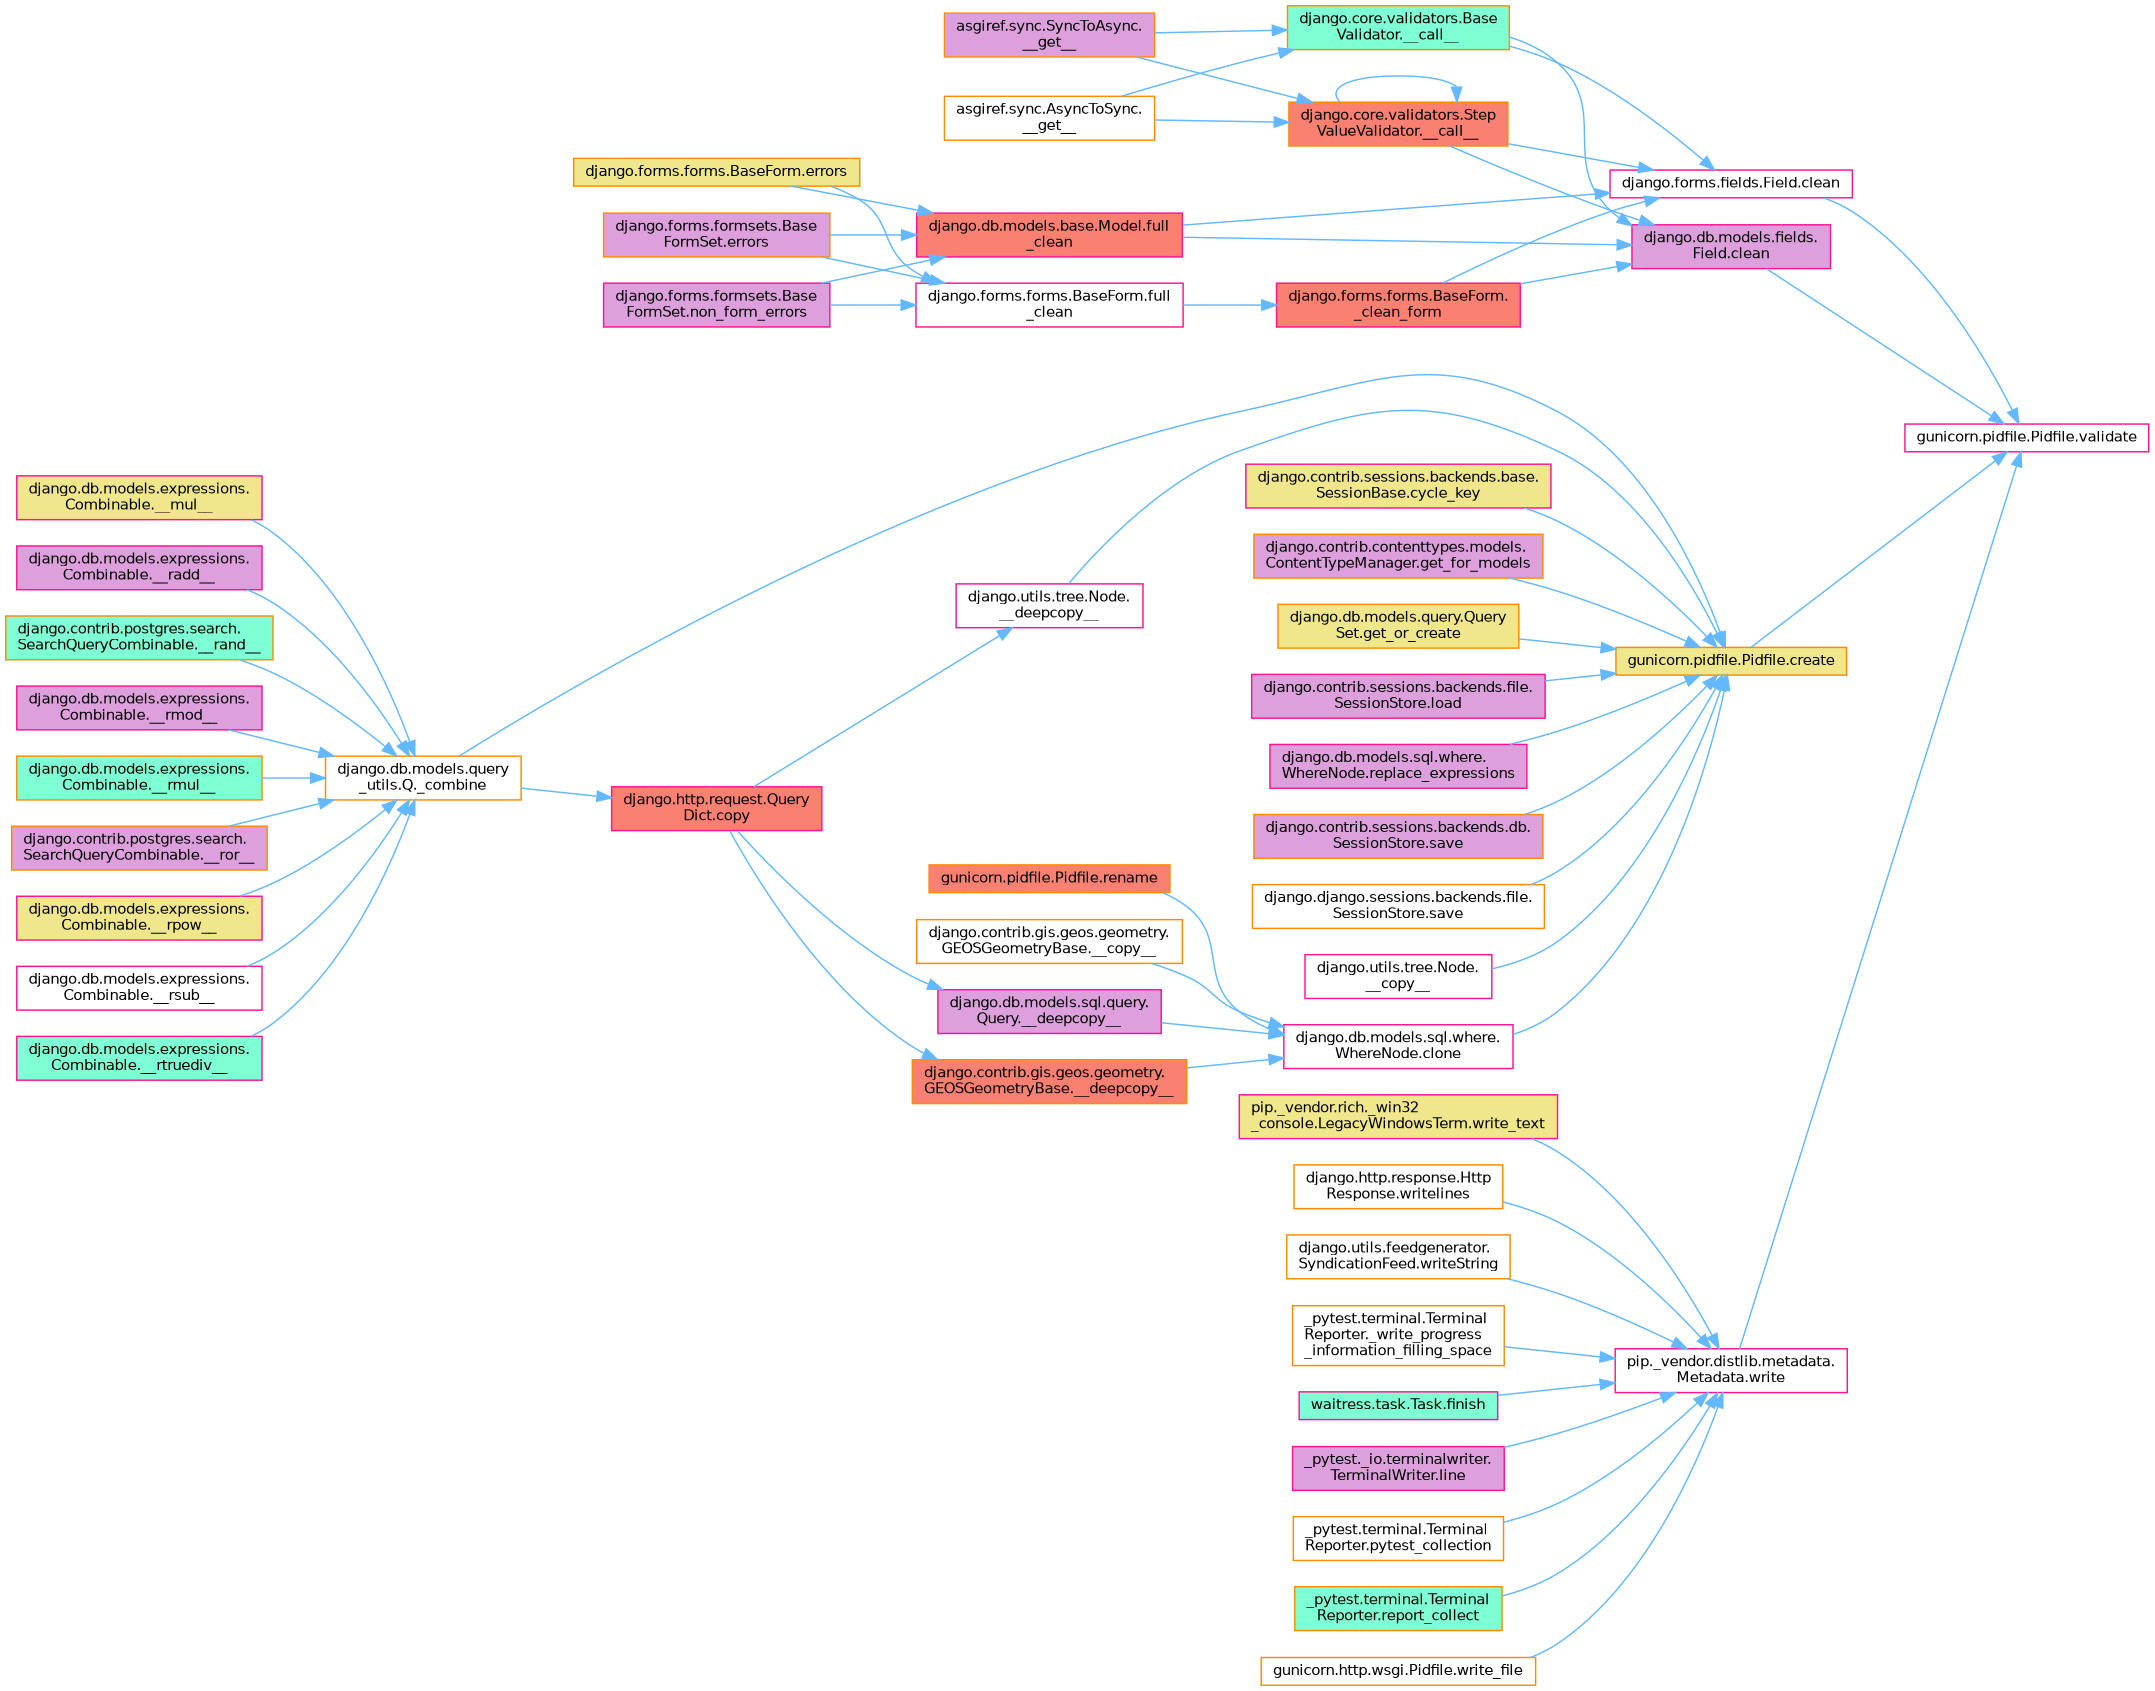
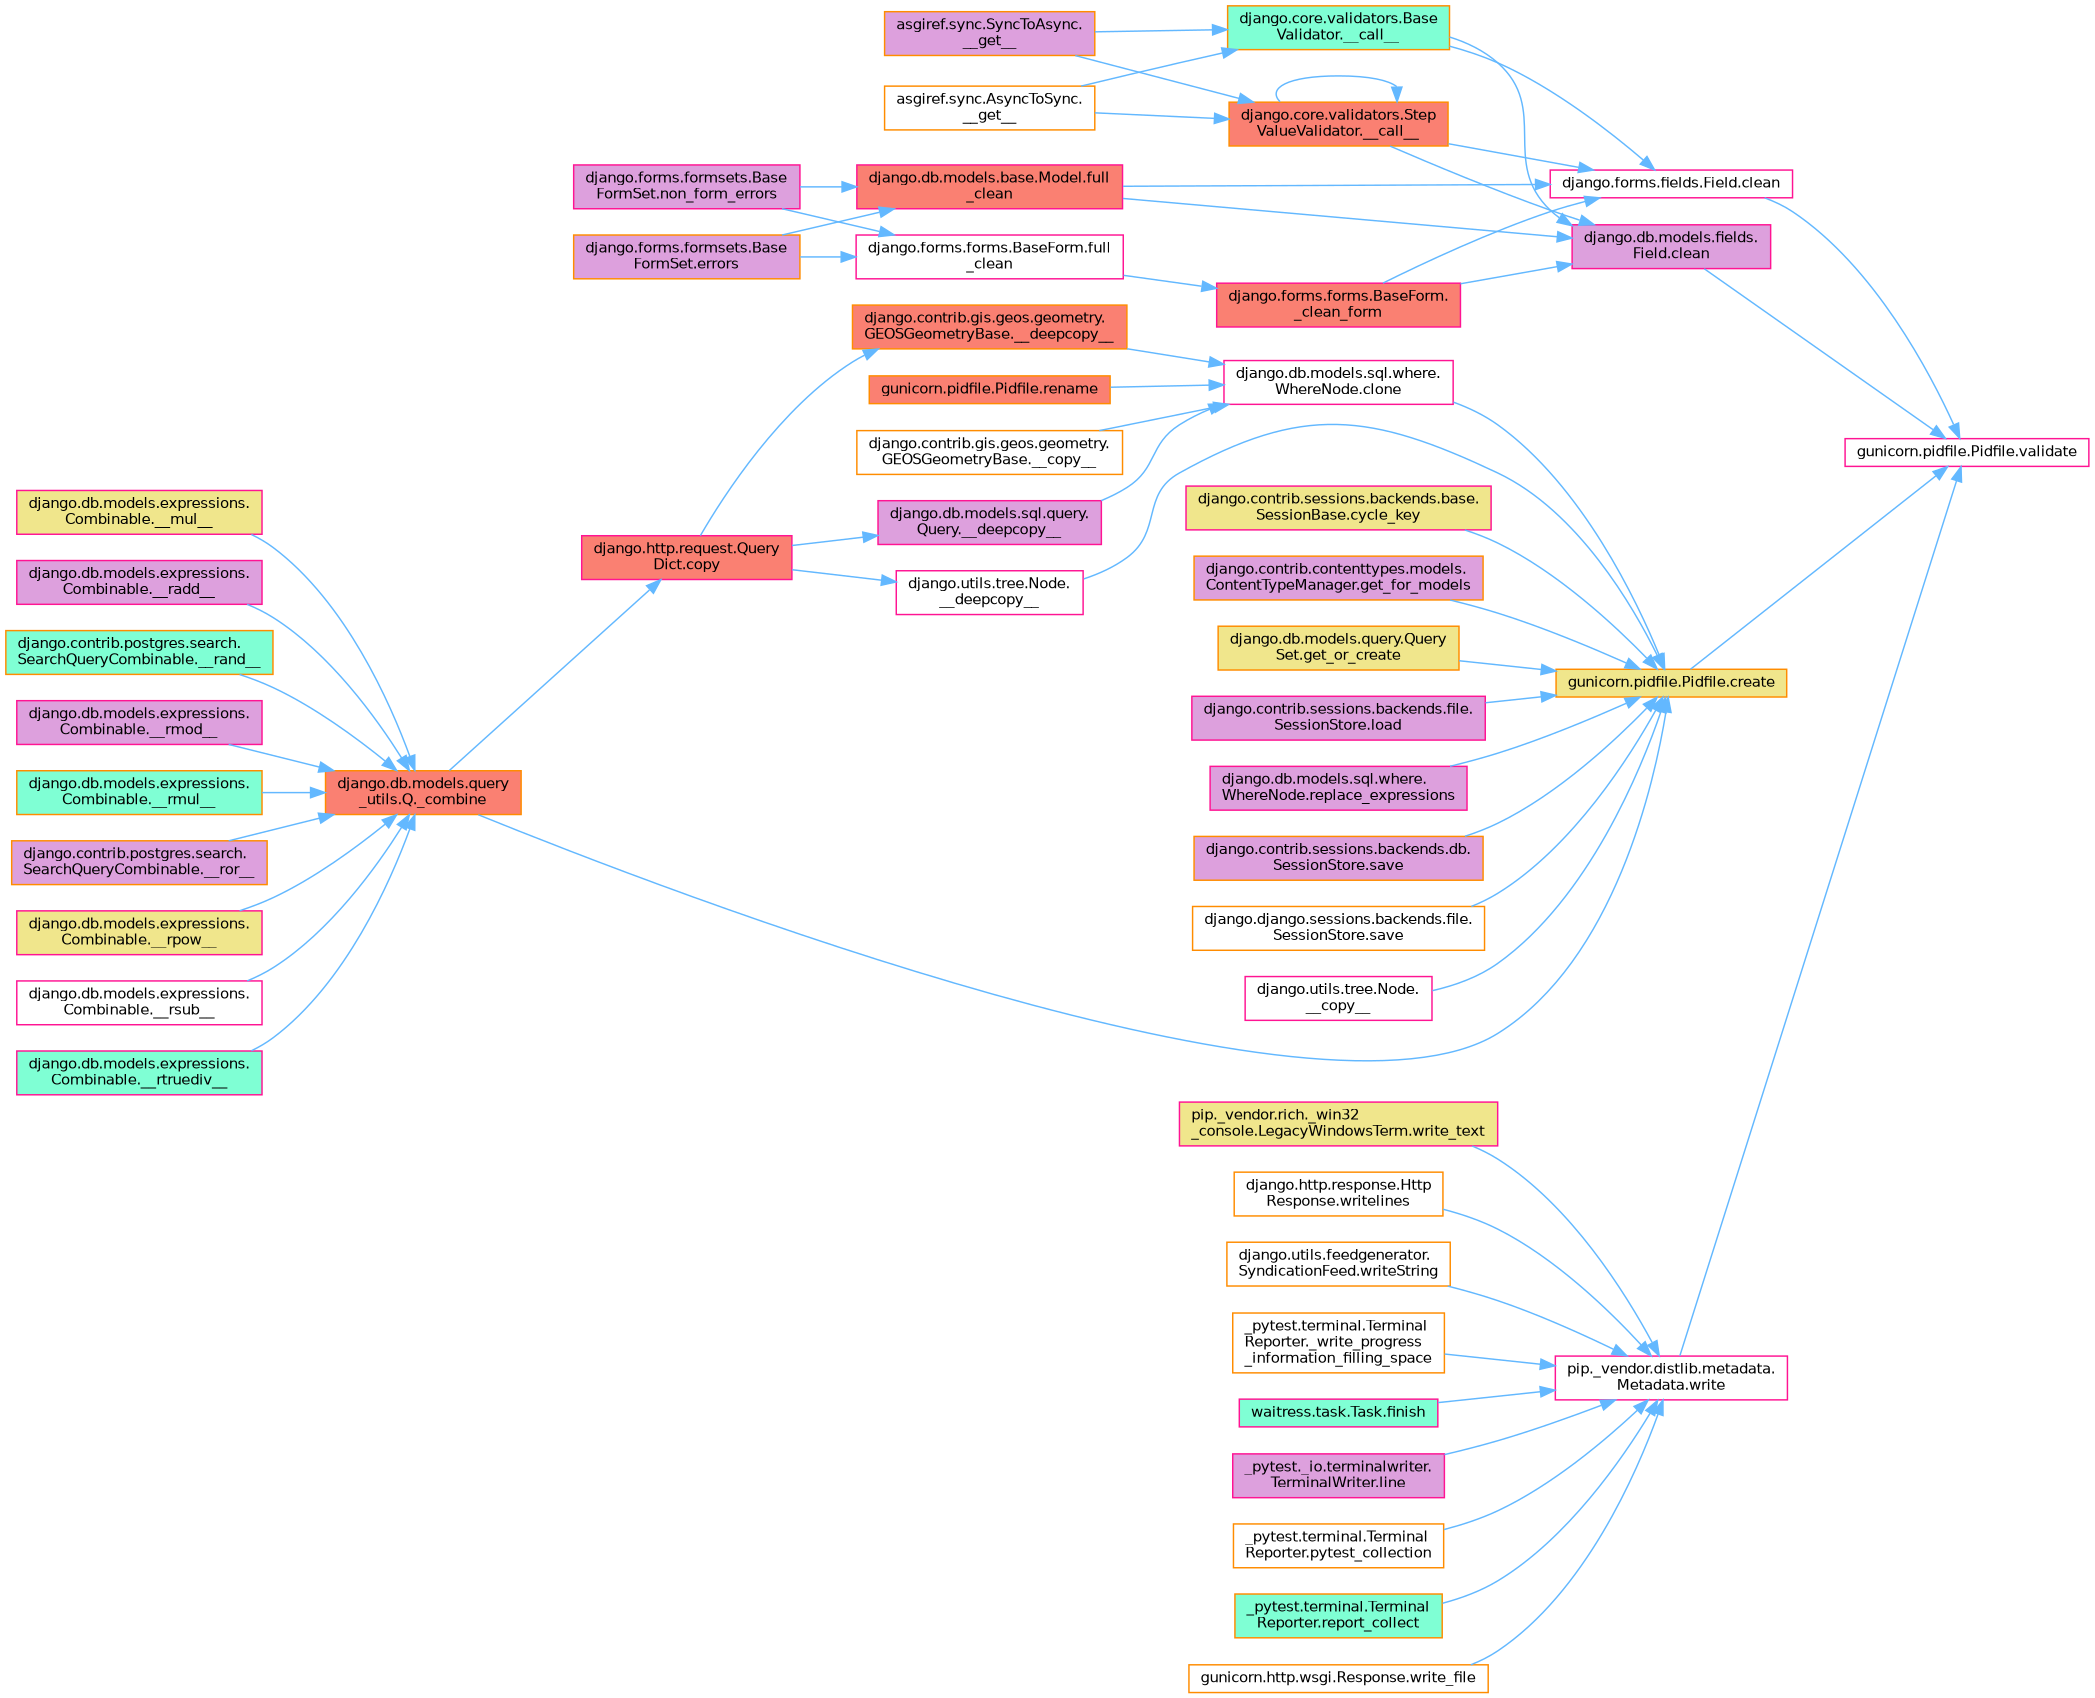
  digraph {
    rankdir=RL
    node [color=deeppink fillcolor=white fontname=Helvetica fontsize=10 shape=box style=filled]
    edge [color=steelblue1 dir=back fontname=Helvetica fontsize=10 labelfontname=Helvetica labelfontsize=10 style=solid]
    n1 [fontcolor=black height=0.2 label="gunicorn.pidfile.Pidfile.validate" width=0.4]
    n2 [fillcolor=plum height=0.2 label="django.db.models.fields.\lField.clean" width=0.4]
    n3 [height=0.2 label="django.forms.fields.Field.clean" width=0.4]
    n4 [color=darkorange fillcolor=khaki height=0.2 label="gunicorn.pidfile.Pidfile.create" width=0.4]
    n5 [height=0.2 label="pip._vendor.distlib.metadata.\lMetadata.write" width=0.4]
    n6 [color=darkorange fillcolor=aquamarine height=0.2 label="django.core.validators.Base\lValidator.__call__" width=0.4]
    n7 [color=darkorange fillcolor=salmon height=0.2 label="django.core.validators.Step\lValueValidator.__call__" width=0.4]
    n8 [fillcolor=salmon height=0.2 label="django.forms.forms.BaseForm.\l_clean_form" width=0.4]
    n9 [fillcolor=salmon height=0.2 label="django.db.models.base.Model.full\l_clean" width=0.4]
    n10 [height=0.2 label="django.utils.tree.Node.\l__copy__" width=0.4]
    n11 [height=0.2 label="django.utils.tree.Node.\l__deepcopy__" width=0.4]
-   n12 [color=darkorange height=0.2 label="django.db.models.query\l_utils.Q._combine" width=0.4]
+   n12 [color=darkorange fillcolor=salmon height=0.2 label="django.db.models.query\l_utils.Q._combine" width=0.4]
    n13 [height=0.2 label="django.db.models.sql.where.\lWhereNode.clone" width=0.4]
    n14 [fillcolor=khaki height=0.2 label="django.contrib.sessions.backends.base.\lSessionBase.cycle_key" width=0.4]
    n15 [color=darkorange fillcolor=plum height=0.2 label="django.contrib.contenttypes.models.\lContentTypeManager.get_for_models" width=0.4]
    n16 [color=darkorange fillcolor=khaki height=0.2 label="django.db.models.query.Query\lSet.get_or_create" width=0.4]
    n17 [fillcolor=plum height=0.2 label="django.contrib.sessions.backends.file.\lSessionStore.load" width=0.4]
    n18 [fillcolor=plum height=0.2 label="django.db.models.sql.where.\lWhereNode.replace_expressions" width=0.4]
    n19 [color=darkorange fillcolor=plum height=0.2 label="django.contrib.sessions.backends.db.\lSessionStore.save" width=0.4]
    n20 [color=darkorange height=0.2 label="django.django.sessions.backends.file.\lSessionStore.save" width=0.4]
    n21 [color=darkorange height=0.2 label="_pytest.terminal.Terminal\lReporter._write_progress\l_information_filling_space" width=0.4]
    n22 [fillcolor=aquamarine height=0.2 label="waitress.task.Task.finish" width=0.4]
    n23 [fillcolor=plum height=0.2 label="_pytest._io.terminalwriter.\lTerminalWriter.line" width=0.4]
    n24 [color=darkorange height=0.2 label="_pytest.terminal.Terminal\lReporter.pytest_collection" width=0.4]
    n25 [color=darkorange fillcolor=aquamarine height=0.2 label="_pytest.terminal.Terminal\lReporter.report_collect" width=0.4]
-   n26 [color=darkorange height=0.2 label="gunicorn.http.wsgi.Pidfile.write_file" width=0.4]
+   n26 [color=darkorange height=0.2 label="gunicorn.http.wsgi.Response.write_file" width=0.4]
    n27 [fillcolor=khaki height=0.2 label="pip._vendor.rich._win32\l_console.LegacyWindowsTerm.write_text" width=0.4]
    n28 [color=darkorange height=0.2 label="django.http.response.Http\lResponse.writelines" width=0.4]
    n29 [color=darkorange height=0.2 label="django.utils.feedgenerator.\lSyndicationFeed.writeString" width=0.4]
    n30 [color=darkorange height=0.2 label="asgiref.sync.AsyncToSync.\l__get__" width=0.4]
    n31 [color=darkorange fillcolor=plum height=0.2 label="asgiref.sync.SyncToAsync.\l__get__" width=0.4]
    n32 [height=0.2 label="django.forms.forms.BaseForm.full\l_clean" width=0.4]
-   n33 [color=darkorange fillcolor=khaki height=0.2 label="django.forms.forms.BaseForm.errors" width=0.4]
    n34 [color=darkorange fillcolor=plum height=0.2 label="django.forms.formsets.Base\lFormSet.errors" width=0.4]
    n35 [fillcolor=plum height=0.2 label="django.forms.formsets.Base\lFormSet.non_form_errors" width=0.4]
    n36 [fillcolor=salmon height=0.2 label="django.http.request.Query\lDict.copy" width=0.4]
    n37 [fillcolor=khaki height=0.2 label="django.db.models.expressions.\lCombinable.__mul__" width=0.4]
    n38 [fillcolor=plum height=0.2 label="django.db.models.expressions.\lCombinable.__radd__" width=0.4]
    n39 [color=darkorange fillcolor=aquamarine height=0.2 label="django.contrib.postgres.search.\lSearchQueryCombinable.__rand__" width=0.4]
    n40 [fillcolor=plum height=0.2 label="django.db.models.expressions.\lCombinable.__rmod__" width=0.4]
    n41 [color=darkorange fillcolor=aquamarine height=0.2 label="django.db.models.expressions.\lCombinable.__rmul__" width=0.4]
    n42 [color=darkorange fillcolor=plum height=0.2 label="django.contrib.postgres.search.\lSearchQueryCombinable.__ror__" width=0.4]
    n43 [fillcolor=khaki height=0.2 label="django.db.models.expressions.\lCombinable.__rpow__" width=0.4]
    n44 [height=0.2 label="django.db.models.expressions.\lCombinable.__rsub__" width=0.4]
    n45 [fillcolor=aquamarine height=0.2 label="django.db.models.expressions.\lCombinable.__rtruediv__" width=0.4]
    n46 [color=darkorange fillcolor=salmon height=0.2 label="gunicorn.pidfile.Pidfile.rename" width=0.4]
    n47 [color=darkorange height=0.2 label="django.contrib.gis.geos.geometry.\lGEOSGeometryBase.__copy__" width=0.4]
    n48 [color=darkorange fillcolor=salmon height=0.2 label="django.contrib.gis.geos.geometry.\lGEOSGeometryBase.__deepcopy__" width=0.4]
    n49 [fillcolor=plum height=0.2 label="django.db.models.sql.query.\lQuery.__deepcopy__" width=0.4]
    n1 -> n2
    n1 -> n3
    n1 -> n4
    n1 -> n5
    n2 -> n6
    n2 -> n7
    n2 -> n8
    n2 -> n9
    n3 -> n6
    n3 -> n7
    n3 -> n8
    n3 -> n9
    n4 -> n10
    n4 -> n11
    n4 -> n12
    n4 -> n13
    n4 -> n14
    n4 -> n15
    n4 -> n16
    n4 -> n17
    n4 -> n18
    n4 -> n19
    n4 -> n20
    n5 -> n21
    n5 -> n22
    n5 -> n23
    n5 -> n24
    n5 -> n25
    n5 -> n26
    n5 -> n27
    n5 -> n28
    n5 -> n29
    n6 -> n30
    n6 -> n31
    n7 -> n7
    n7 -> n30
    n7 -> n31
    n8 -> n32
-   n9 -> n33
    n9 -> n34
    n9 -> n35
    n11 -> n36
    n12 -> n37
    n12 -> n38
    n12 -> n39
    n12 -> n40
    n12 -> n41
    n12 -> n42
    n12 -> n43
    n12 -> n44
    n12 -> n45
    n13 -> n46
    n13 -> n47
    n13 -> n48
    n13 -> n49
-   n32 -> n33
    n32 -> n34
    n32 -> n35
    n36 -> n12
    n48 -> n36
    n49 -> n36
  }
